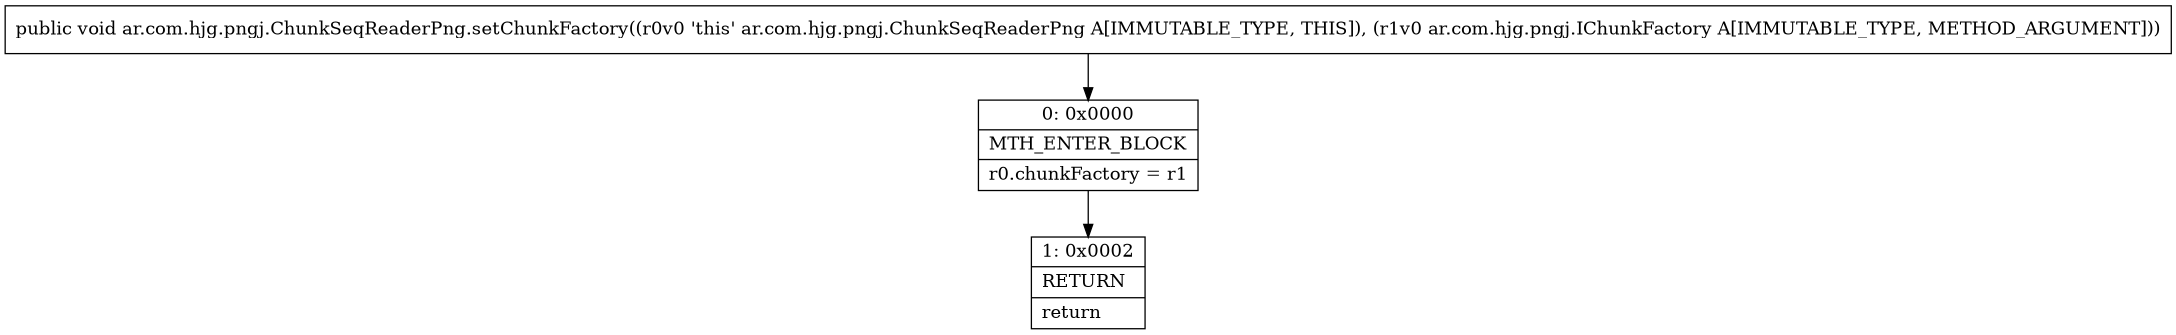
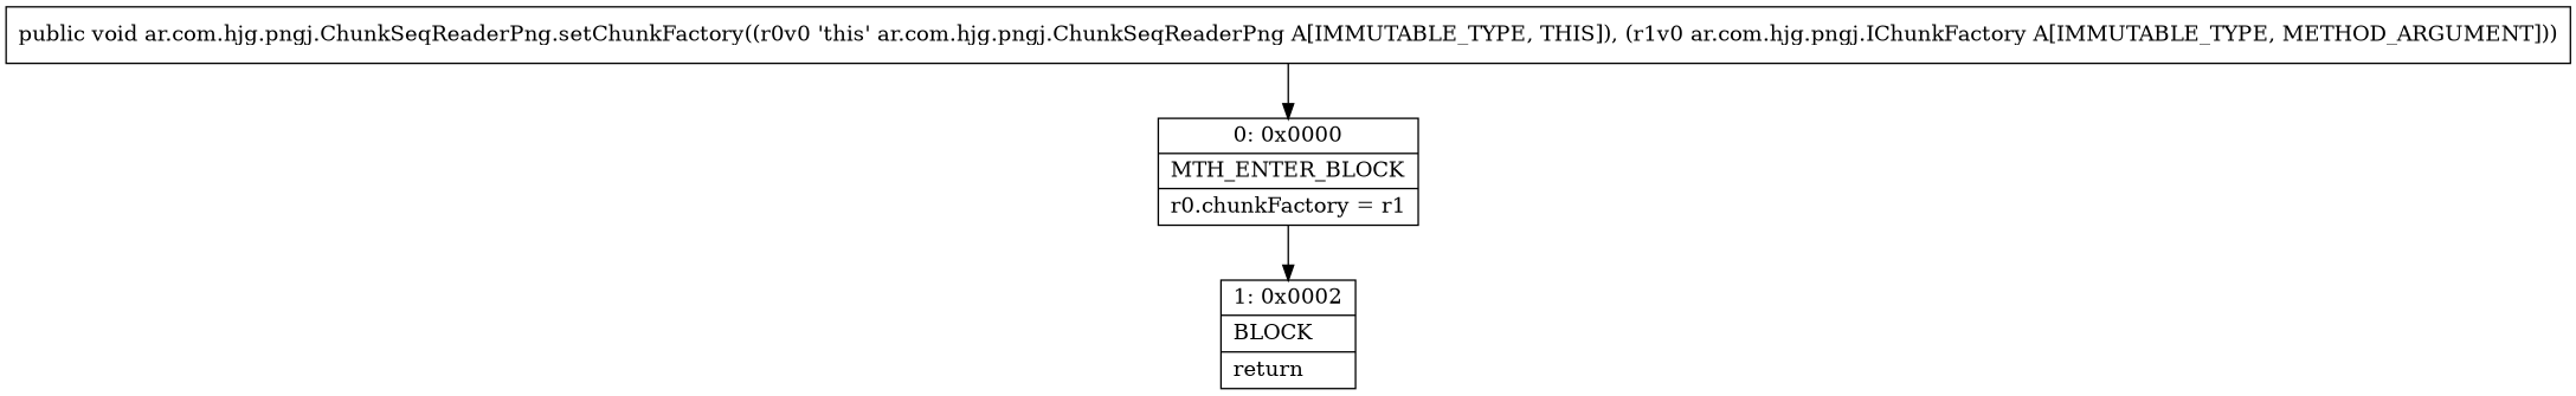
  digraph {
    node [shape=record]
    n1 [label="{0\:\ 0x0000|MTH_ENTER_BLOCK\l|r0.chunkFactory = r1\l}"]
-   n2 [label="{1\:\ 0x0002|RETURN\l|return\l}"]
+   n2 [label="{1\:\ 0x0002|BLOCK\l|return\l}"]
    n3 [label="{public void ar.com.hjg.pngj.ChunkSeqReaderPng.setChunkFactory((r0v0 'this' ar.com.hjg.pngj.ChunkSeqReaderPng A[IMMUTABLE_TYPE, THIS]), (r1v0 ar.com.hjg.pngj.IChunkFactory A[IMMUTABLE_TYPE, METHOD_ARGUMENT])) }"]
    n1 -> n2
    n3 -> n1
  }
